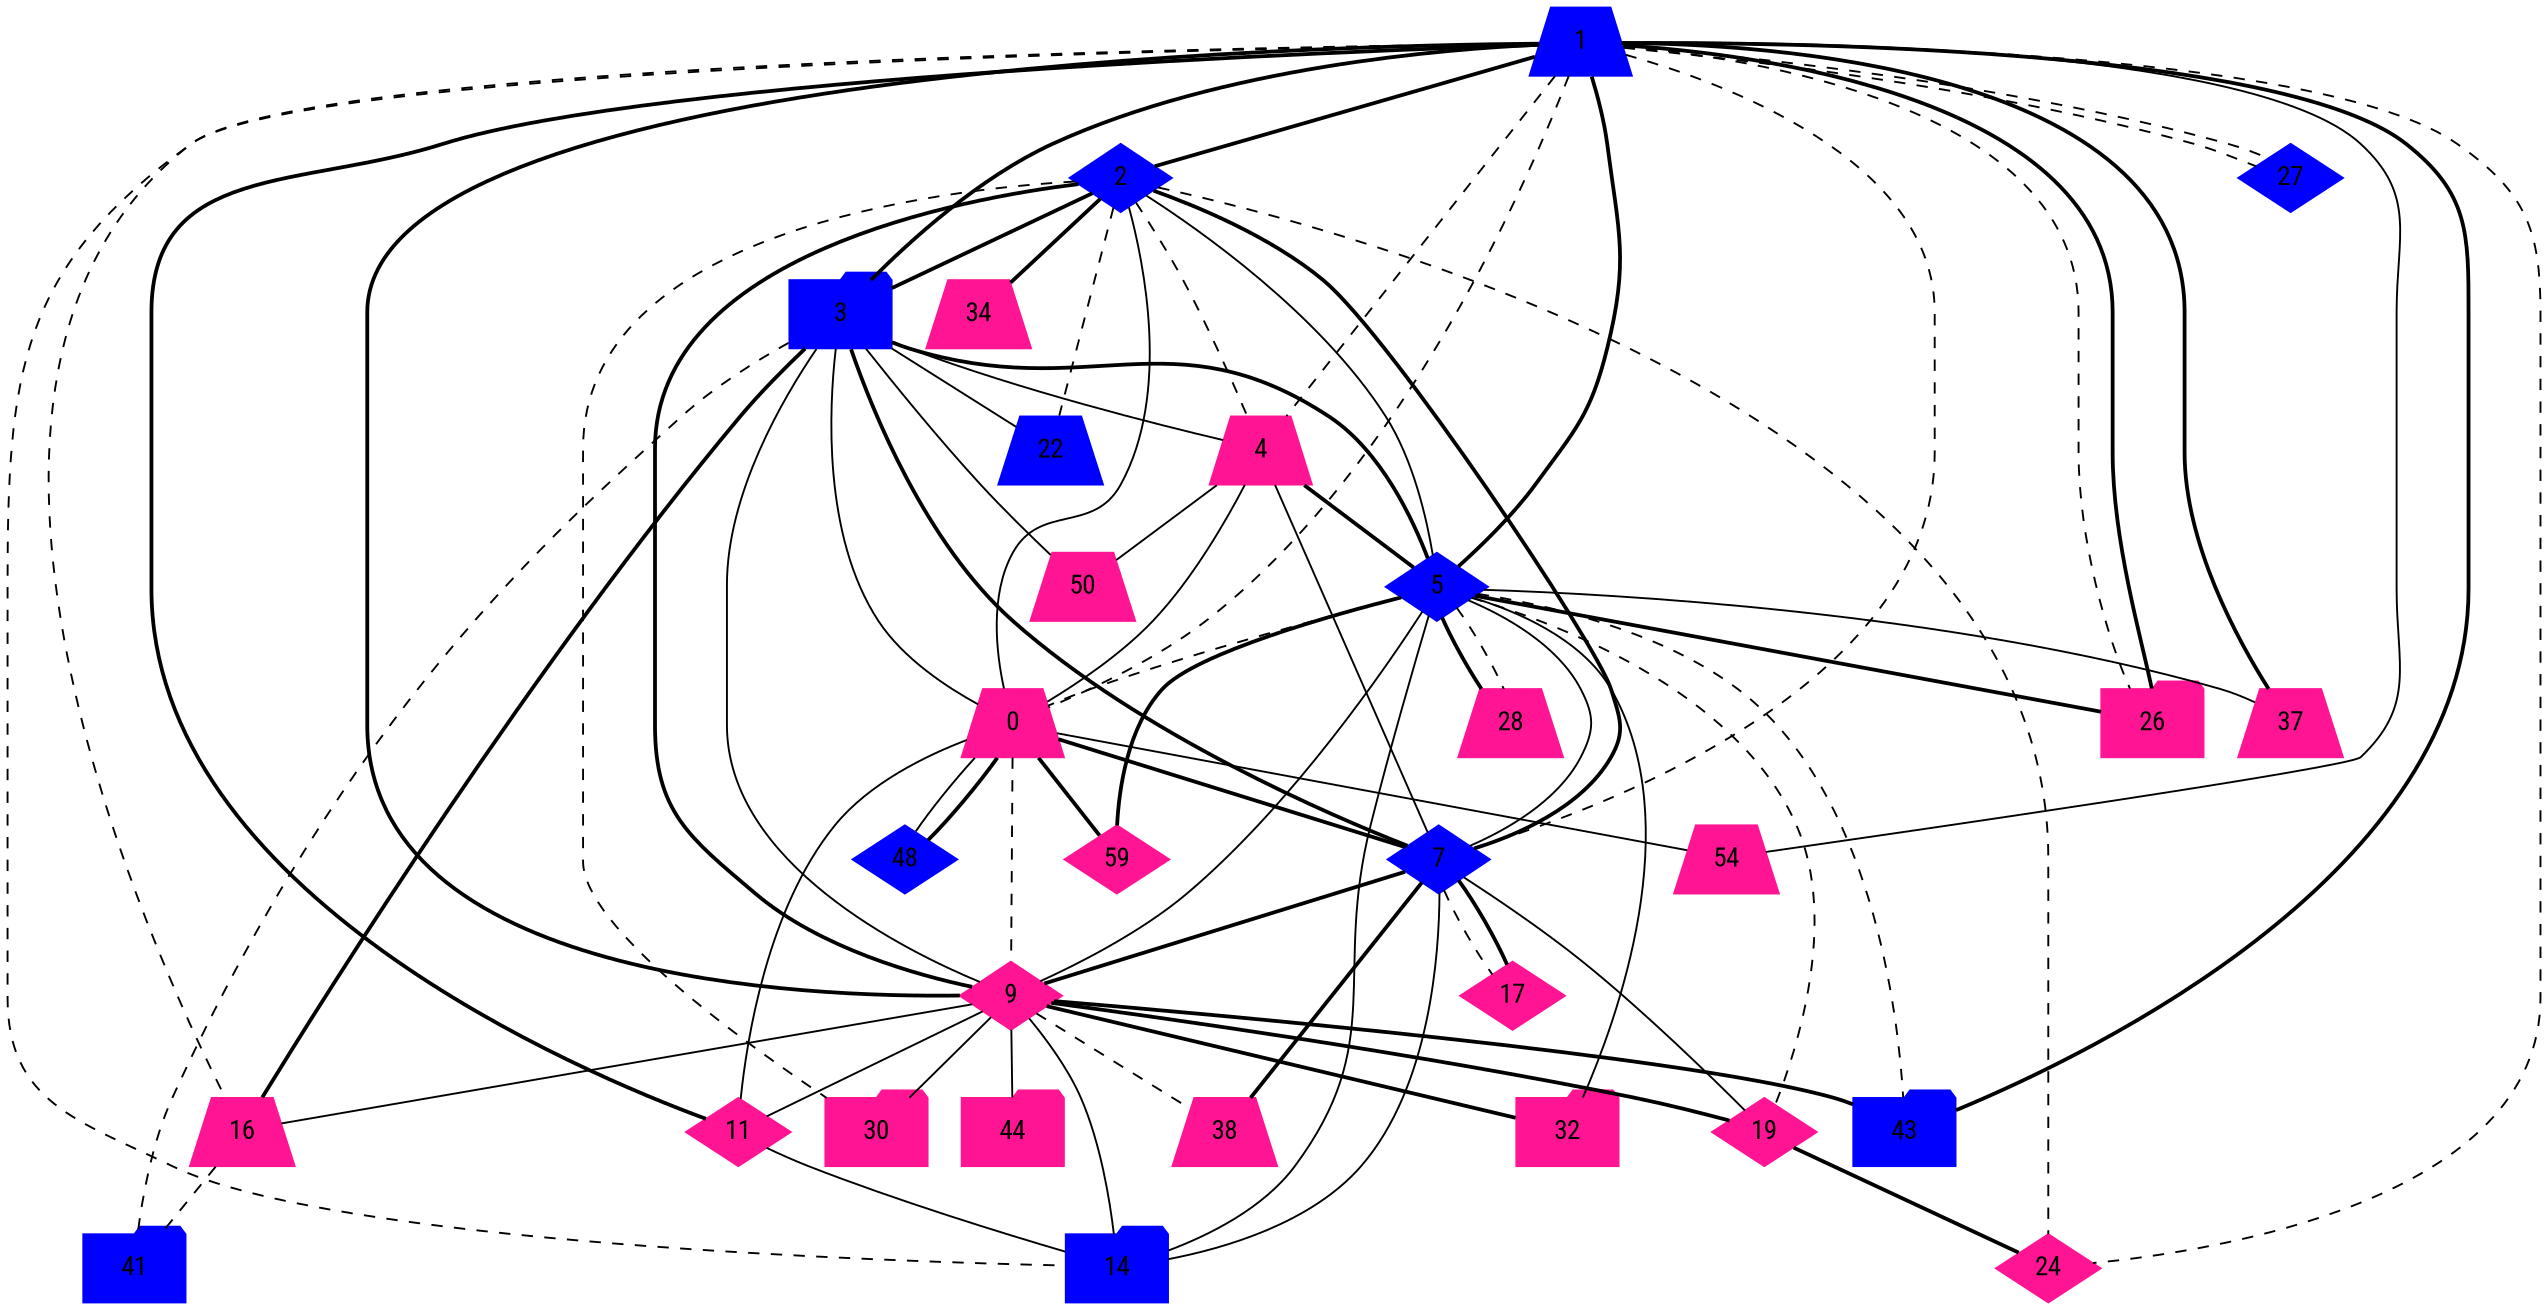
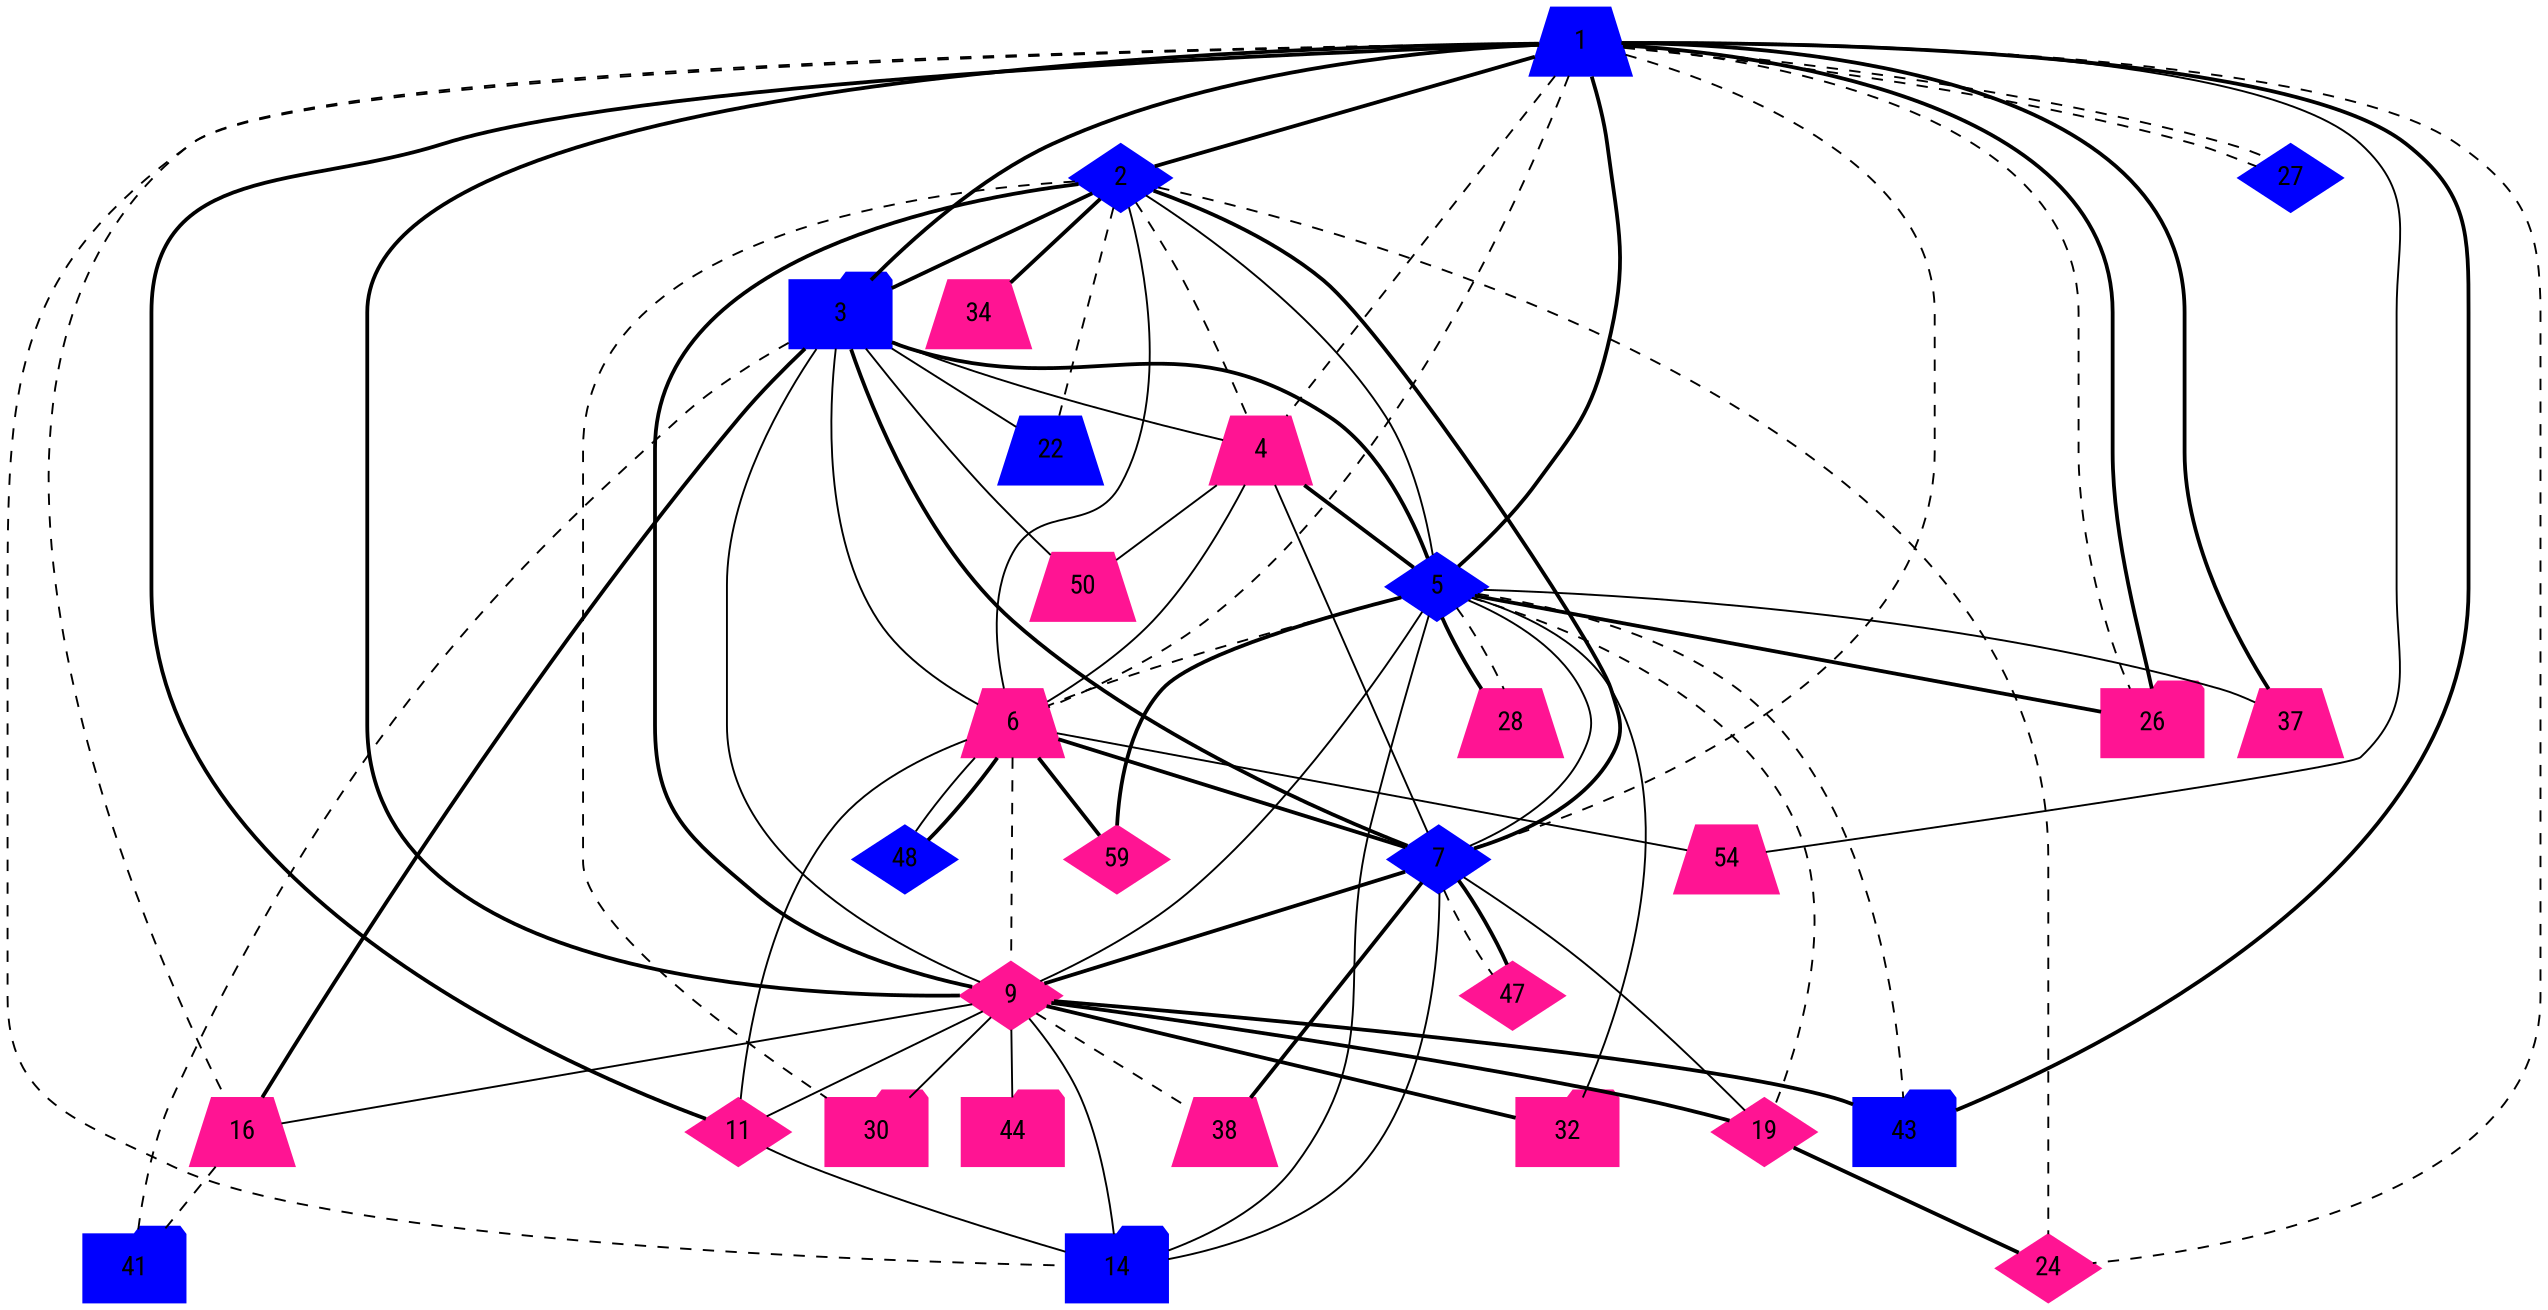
  graph {
    fontname="Roboto Condensed"
    node [color=deeppink fontname="Roboto Condensed" shape=trapezium style=filled]
    edge [fontname="Roboto Condensed" style=bold]
    1 [color=blue]
    2 [color=blue shape=diamond]
    3 [color=blue shape=folder]
    4
    5 [color=blue shape=diamond super="+8"]
-   6 [label=0]
+   6
    7 [color=blue shape=diamond]
    9 [shape=diamond super="+58+49+42+40+29+21+36+15+10+33+23"]
    11 [shape=diamond]
    14 [color=blue shape=folder super="+60+35+25"]
    16
    24 [shape=diamond super="+52"]
    26 [shape=folder]
    27 [color=blue shape=diamond]
    37
    43 [color=blue shape=folder]
    54 [super="+57"]
    22 [color=blue]
    30 [shape=folder]
    34
    41 [color=blue shape=folder]
    50
    19 [shape=diamond super="+39"]
    28
    32 [shape=folder]
    59 [shape=diamond]
    48 [color=blue shape=diamond]
-   17 [shape=diamond]
+   17 [shape=diamond label=47]
    38
    44 [shape=folder]
    1 -- 2
    1 -- 3
    1 -- 4 [style=dashed]
    1 -- 5 [weight=2]
    1 -- 6 [style=dashed]
    1 -- 7 [style=dashed]
    1 -- 9 [weight=5]
    1 -- 11
    1 -- 14 [style=dashed]
    1 -- 16 [style=dashed]
    1 -- 24 [style=dashed]
    1 -- 26 [style=dashed]
    1 -- 26
    1 -- 27 [style=dashed]
    1 -- 27 [style=dashed]
    1 -- 37
    1 -- 43
    1 -- 54 [style=solid]
    2 -- 3
    2 -- 4 [style=dashed]
    2 -- 5 [style=solid weight=3]
    2 -- 6 [style=solid]
    2 -- 7
    2 -- 9 [weight=4]
    2 -- 24 [style=dashed]
    2 -- 22 [style=dashed]
    2 -- 30 [style=dashed]
    2 -- 34
    3 -- 4 [style=solid]
    3 -- 5 [weight=2]
    3 -- 6 [style=solid]
    3 -- 7
    3 -- 9 [style=solid weight=4]
    3 -- 16
    3 -- 22 [style=solid]
    3 -- 41 [style=dashed]
    3 -- 50 [style=solid]
    4 -- 5 [weight=3]
    4 -- 6 [style=solid]
    4 -- 7 [style=solid]
    4 -- 50 [style=solid]
    5 -- 6 [style=dashed weight=2]
    5 -- 7 [style=solid weight=2]
    5 -- 9 [style=solid weight=8]
    5 -- 14 [style=solid]
    5 -- 26
    5 -- 37 [style=solid]
    5 -- 43 [style=dashed]
    5 -- 19 [style=dashed]
    5 -- 28
    5 -- 28 [style=dashed]
    5 -- 32 [style=solid]
    5 -- 59
    6 -- 7
    6 -- 9 [style=dashed weight=2]
    6 -- 11 [style=solid]
    6 -- 54 [style=solid weight=2]
    6 -- 59
    6 -- 48 [style=solid]
    6 -- 48
    7 -- 9 [weight=3]
    7 -- 14 [style=solid]
    7 -- 19 [style=solid]
    7 -- 17 [style=dashed]
    7 -- 17
    7 -- 38
    9 -- 11 [style=solid]
    9 -- 14 [style=solid]
    9 -- 16 [style=solid]
    9 -- 43
    9 -- 30 [style=solid]
    9 -- 19
    9 -- 32
    9 -- 38 [style=dashed]
    9 -- 44 [style=solid]
    11 -- 14 [style=solid]
    16 -- 41 [style=dashed]
    19 -- 24
  }
